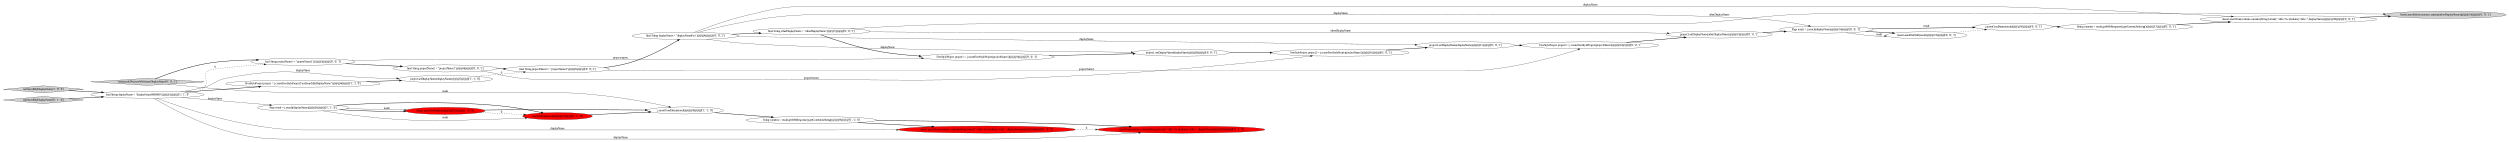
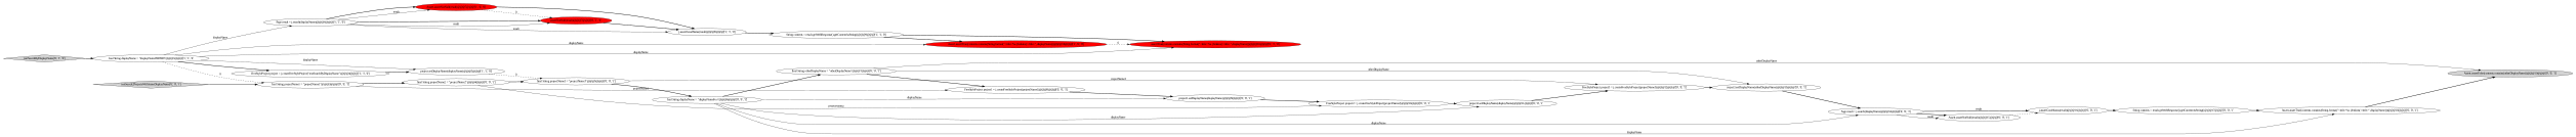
  digraph {
    fontname="Liberation Serif"
    rankdir=LR
    node [fillcolor=white fontname="Liberation Serif" shape=ellipse style=filled]
    edge [fontname="Liberation Serif" style=bold]
    n1 [fillcolor=red label="Assert.assertNotNull(result)@@@7@@@['1', '0', '0']"]
    n2 [fillcolor=red label="assertNotNull(result)@@@7@@@['0', '1', '0']"]
    n3 [label="j.assertGoodStatus(result)@@@8@@@['1', '1', '0']"]
    n4 [label="String contents = result.getWebResponse().getContentAsString()@@@9@@@['1', '1', '0']"]
    n5 [label="final String otherDisplayName = \"otherDisplayName\"@@@7@@@['0', '0', '1']"]
    n6 [label="project3.setDisplayName(otherDisplayName)@@@13@@@['0', '0', '1']"]
    n7 [fillcolor=lightgray label="Assert.assertFalse(contents.contains(otherDisplayName))@@@19@@@['0', '0', '1']"]
    n8 [label="FreeStyleProject project1 = j.createFreeStyleProject(projectName1)@@@8@@@['0', '0', '1']"]
    n9 [label="Page result = j.search(displayName)@@@14@@@['0', '0', '1']"]
    n10 [label="project1.setDisplayName(displayName)@@@9@@@['0', '0', '1']"]
    n11 [fillcolor=red label="assertTrue(contents.contains(String.format(\"<title>%s (Jenkins(</title>\",displayName)))@@@10@@@['0', '1', '0']"]
    n12 [fillcolor=red label="Assert.assertTrue(contents.contains(String.format(\"<title>%s (Jenkins(</title>\",displayName)))@@@10@@@['1', '0', '0']"]
-   n13 [fillcolor=lightgray label="testSearchByDisplayName['1', '0', '0']" shape=diamond]
    n14 [label="final String displayName = \"displayName9999999\"@@@3@@@['1', '1', '0']"]
    n15 [label="FreeStyleProject project = j.createFreeStyleProject(\"testSearchByDisplayName\")@@@4@@@['1', '1', '0']"]
    n16 [label="project.setDisplayName(displayName)@@@5@@@['1', '1', '0']"]
    n17 [label="final String projectName1 = \"projectName1\"@@@3@@@['0', '0', '1']"]
    n18 [label="Page result = j.search(displayName)@@@6@@@['1', '1', '0']"]
    n19 [label="Assert.assertNotNull(result)@@@15@@@['0', '0', '1']"]
    n20 [label="j.assertGoodStatus(result)@@@16@@@['0', '0', '1']"]
    n21 [label="final String projectName3 = \"projectName3\"@@@5@@@['0', '0', '1']"]
    n22 [label="FreeStyleProject project2 = j.createFreeStyleProject(projectName2)@@@10@@@['0', '0', '1']"]
    n23 [label="project2.setDisplayName(displayName)@@@11@@@['0', '0', '1']"]
    n24 [label="FreeStyleProject project3 = j.createFreeStyleProject(projectName3)@@@12@@@['0', '0', '1']"]
    n25 [label="String contents = result.getWebResponse().getContentAsString()@@@17@@@['0', '0', '1']"]
    n26 [label="final String displayName = \"displayNameFoo\"@@@6@@@['0', '0', '1']"]
    n27 [label="Assert.assertTrue(contents.contains(String.format(\"<title>%s (Jenkins(</title>\",displayName)))@@@18@@@['0', '0', '1']"]
    n28 [fillcolor=lightgray label="testSearch2ProjectsWithSameDisplayName['0', '0', '1']" shape=diamond]
    n29 [label="final String projectName2 = \"projectName2\"@@@4@@@['0', '0', '1']"]
    n30 [fillcolor=lightgray label="testSearchByDisplayName['0', '1', '0']" shape=diamond]
    n1 -> n2 [label=0 style=dashed]
    n1 -> n3
    n2 -> n3
    n3 -> n4
    n4 -> n11
    n4 -> n12
    n5 -> n6 [label=otherDisplayName style=solid]
    n5 -> n7 [label=otherDisplayName style=solid]
    n5 -> n8
    n6 -> n9
    n8 -> n10
    n9 -> n19
    n9 -> n19 [label=result style=solid]
    n9 -> n20 [label=result]
    n10 -> n22
    n12 -> n11 [label=0 style=dashed]
-   n13 -> n14
    n14 -> n11 [label=displayName style=solid]
    n14 -> n12 [label=displayName style=solid]
    n14 -> n15
    n14 -> n16 [label=displayName style=solid]
    n14 -> n17 [label=0 style=dashed]
    n14 -> n18 [label=displayName style=solid]
    n15 -> n16
    n16 -> n21 [label=0 style=dashed]
    n17 -> n8 [label=projectName1 style=solid]
    n17 -> n29
    n18 -> n1
    n18 -> n1 [label=result style=solid]
    n18 -> n2
    n18 -> n2 [label=result style=solid]
-   n28 -> n3 [label=result style=solid]
+   n18 -> n3 [label=result style=solid]
    n19 -> n20 [style=dashed]
    n20 -> n25
    n21 -> n24 [label=projectName3 style=solid]
    n21 -> n26
    n22 -> n23
    n23 -> n24
    n24 -> n6
    n25 -> n27
    n26 -> n5
    n26 -> n9 [label=displayName style=solid]
    n26 -> n10 [label=displayName style=solid]
    n26 -> n23 [label=displayName style=solid]
    n26 -> n27 [label=displayName style=solid]
    n27 -> n7
    n28 -> n17
    n29 -> n21
    n29 -> n22 [label=projectName2 style=solid]
    n30 -> n14
  }
